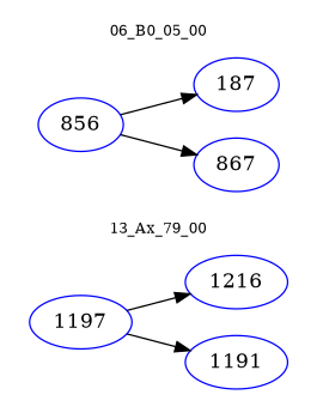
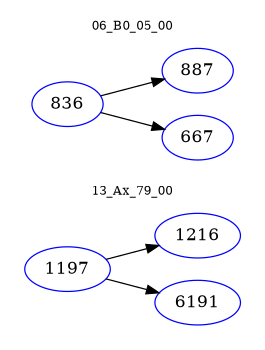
  digraph {
    rankdir=LR
    node [color=blue]
    edge [color=black]
    n1 [label=1197]
-   n2 [label=1191]
+   n2 [label=6191]
    n3 [label=1216]
-   n4 [label=856]
-   n5 [label=867]
-   n6 [label=187]
+   n4 [label=836]
+   n5 [label=667]
+   n6 [label=887]
    subgraph cluster_1 {
      color=white
      fontsize=10
      label="13_Ax_79_00"
      n1
      n2
      n3
    }
    subgraph cluster_2 {
      color=white
      fontsize=10
      label="06_B0_05_00"
      n4
      n5
      n6
    }
    n1 -> n2
    n1 -> n3
    n4 -> n5
    n4 -> n6
  }
